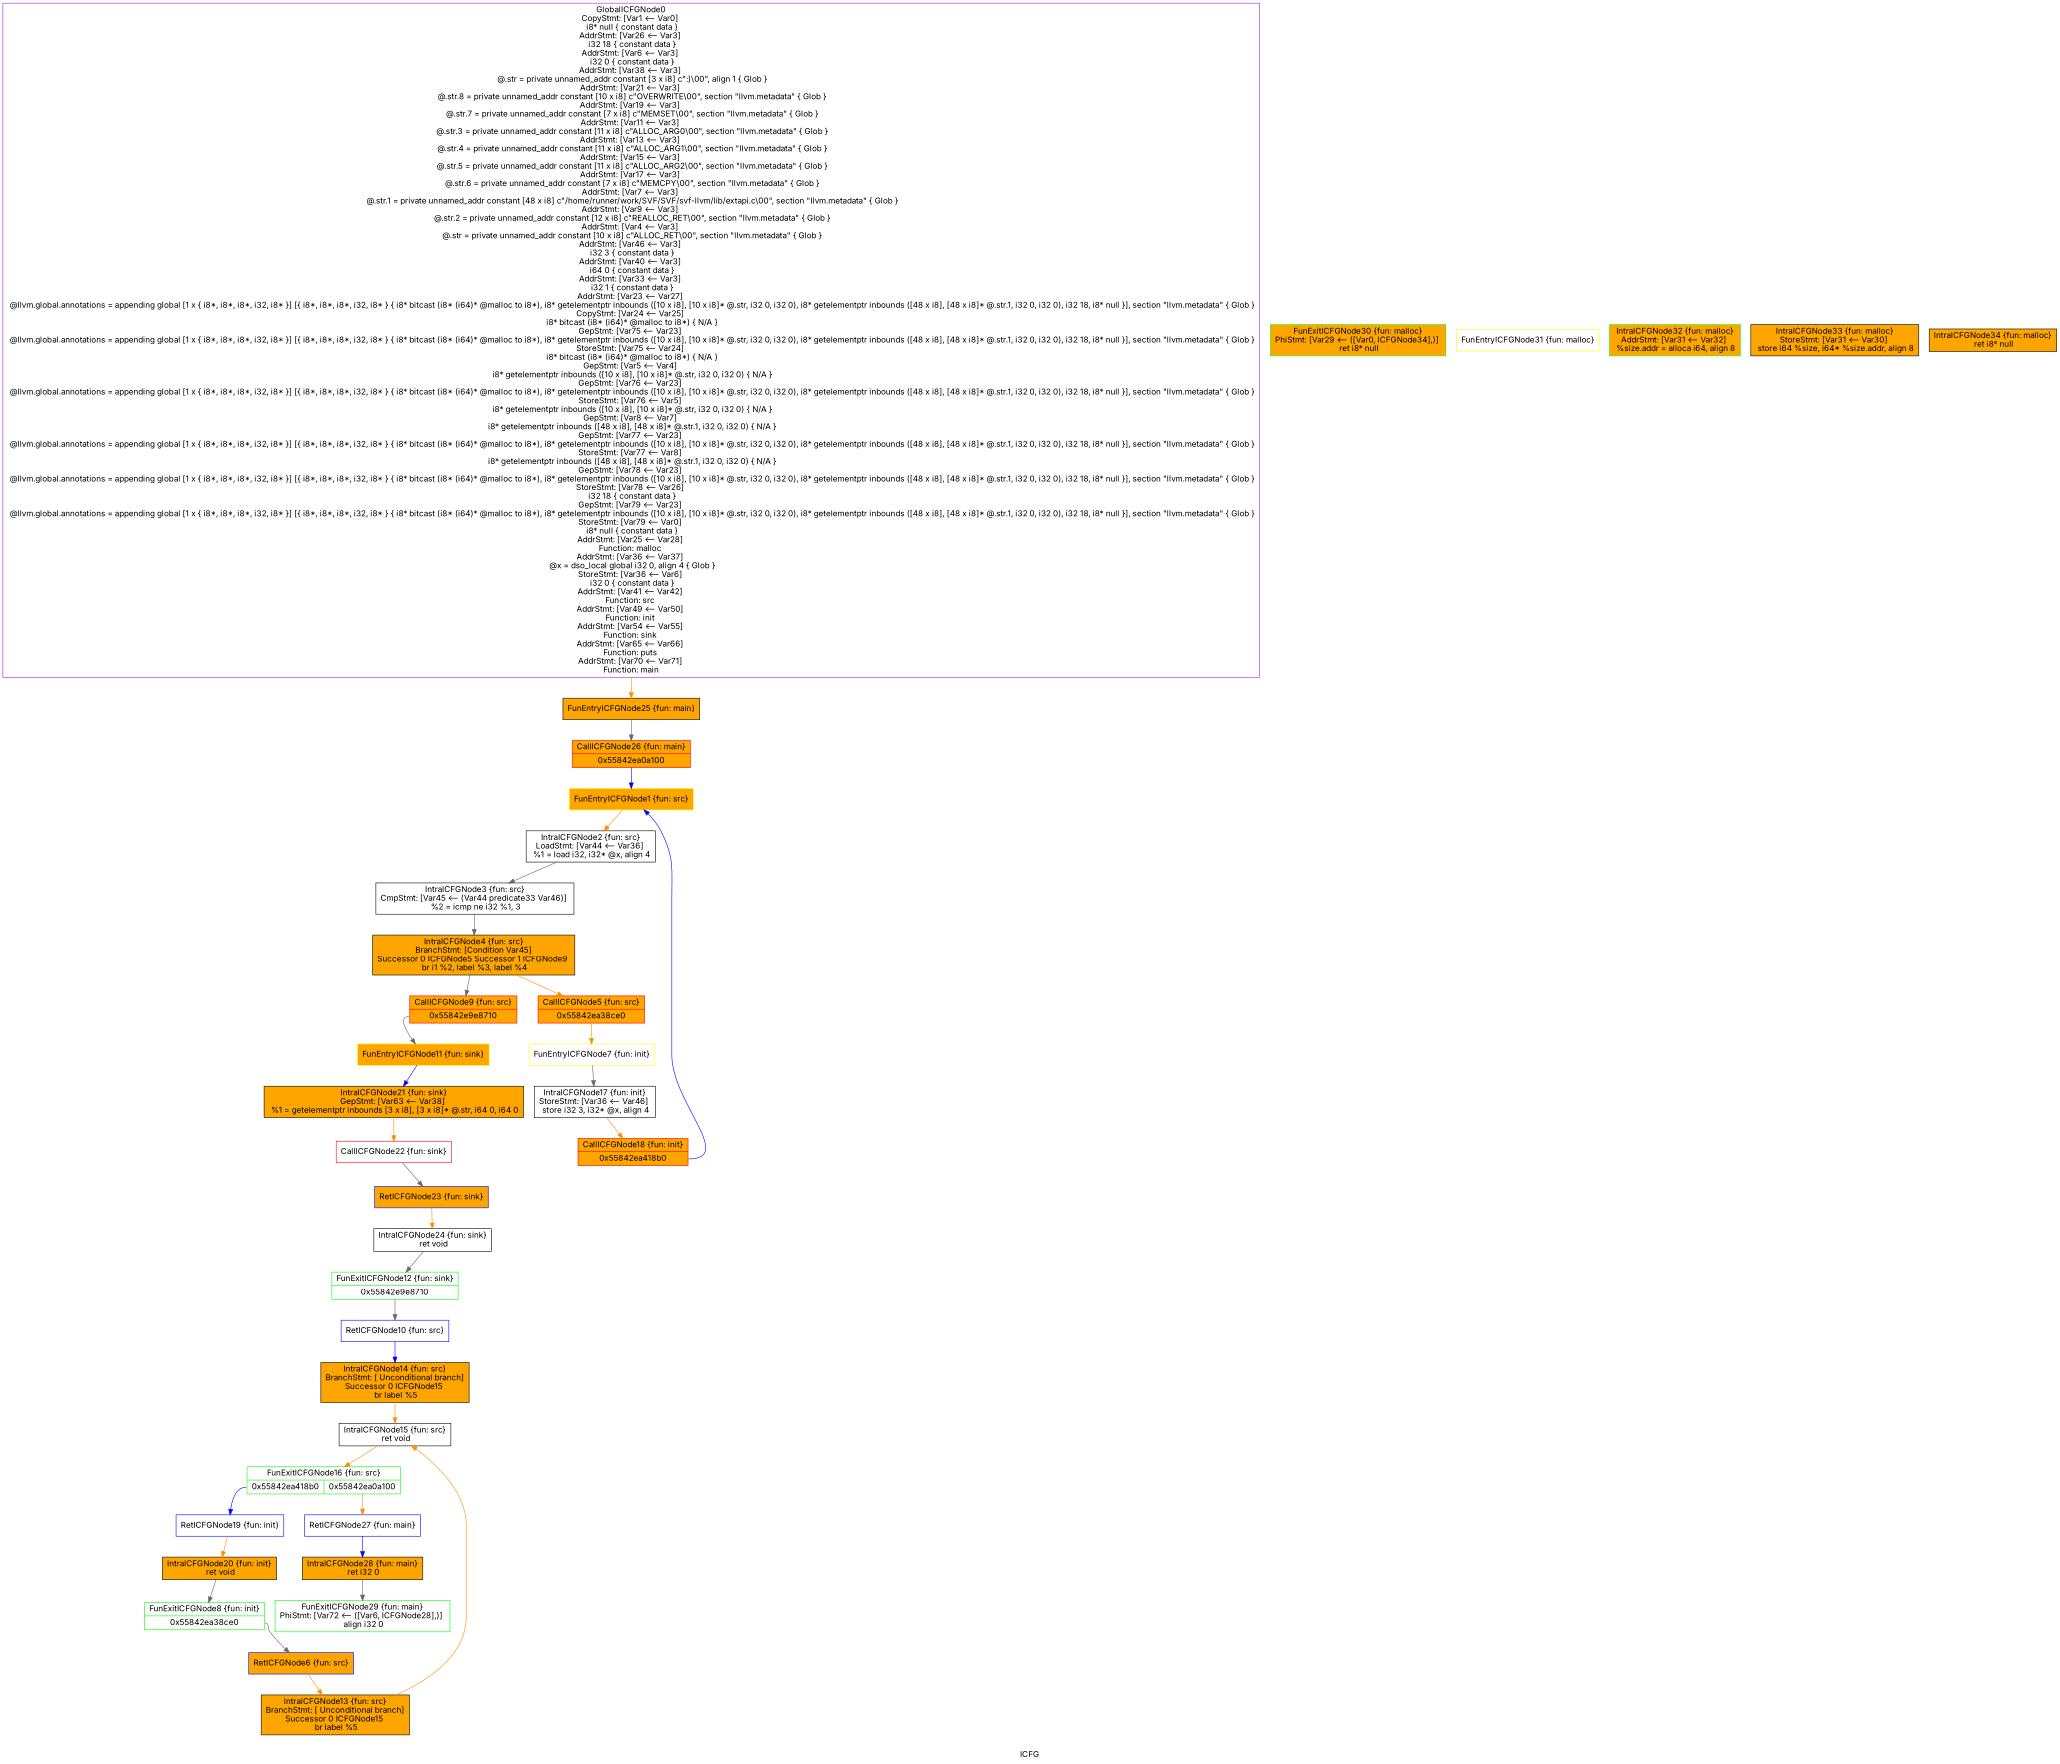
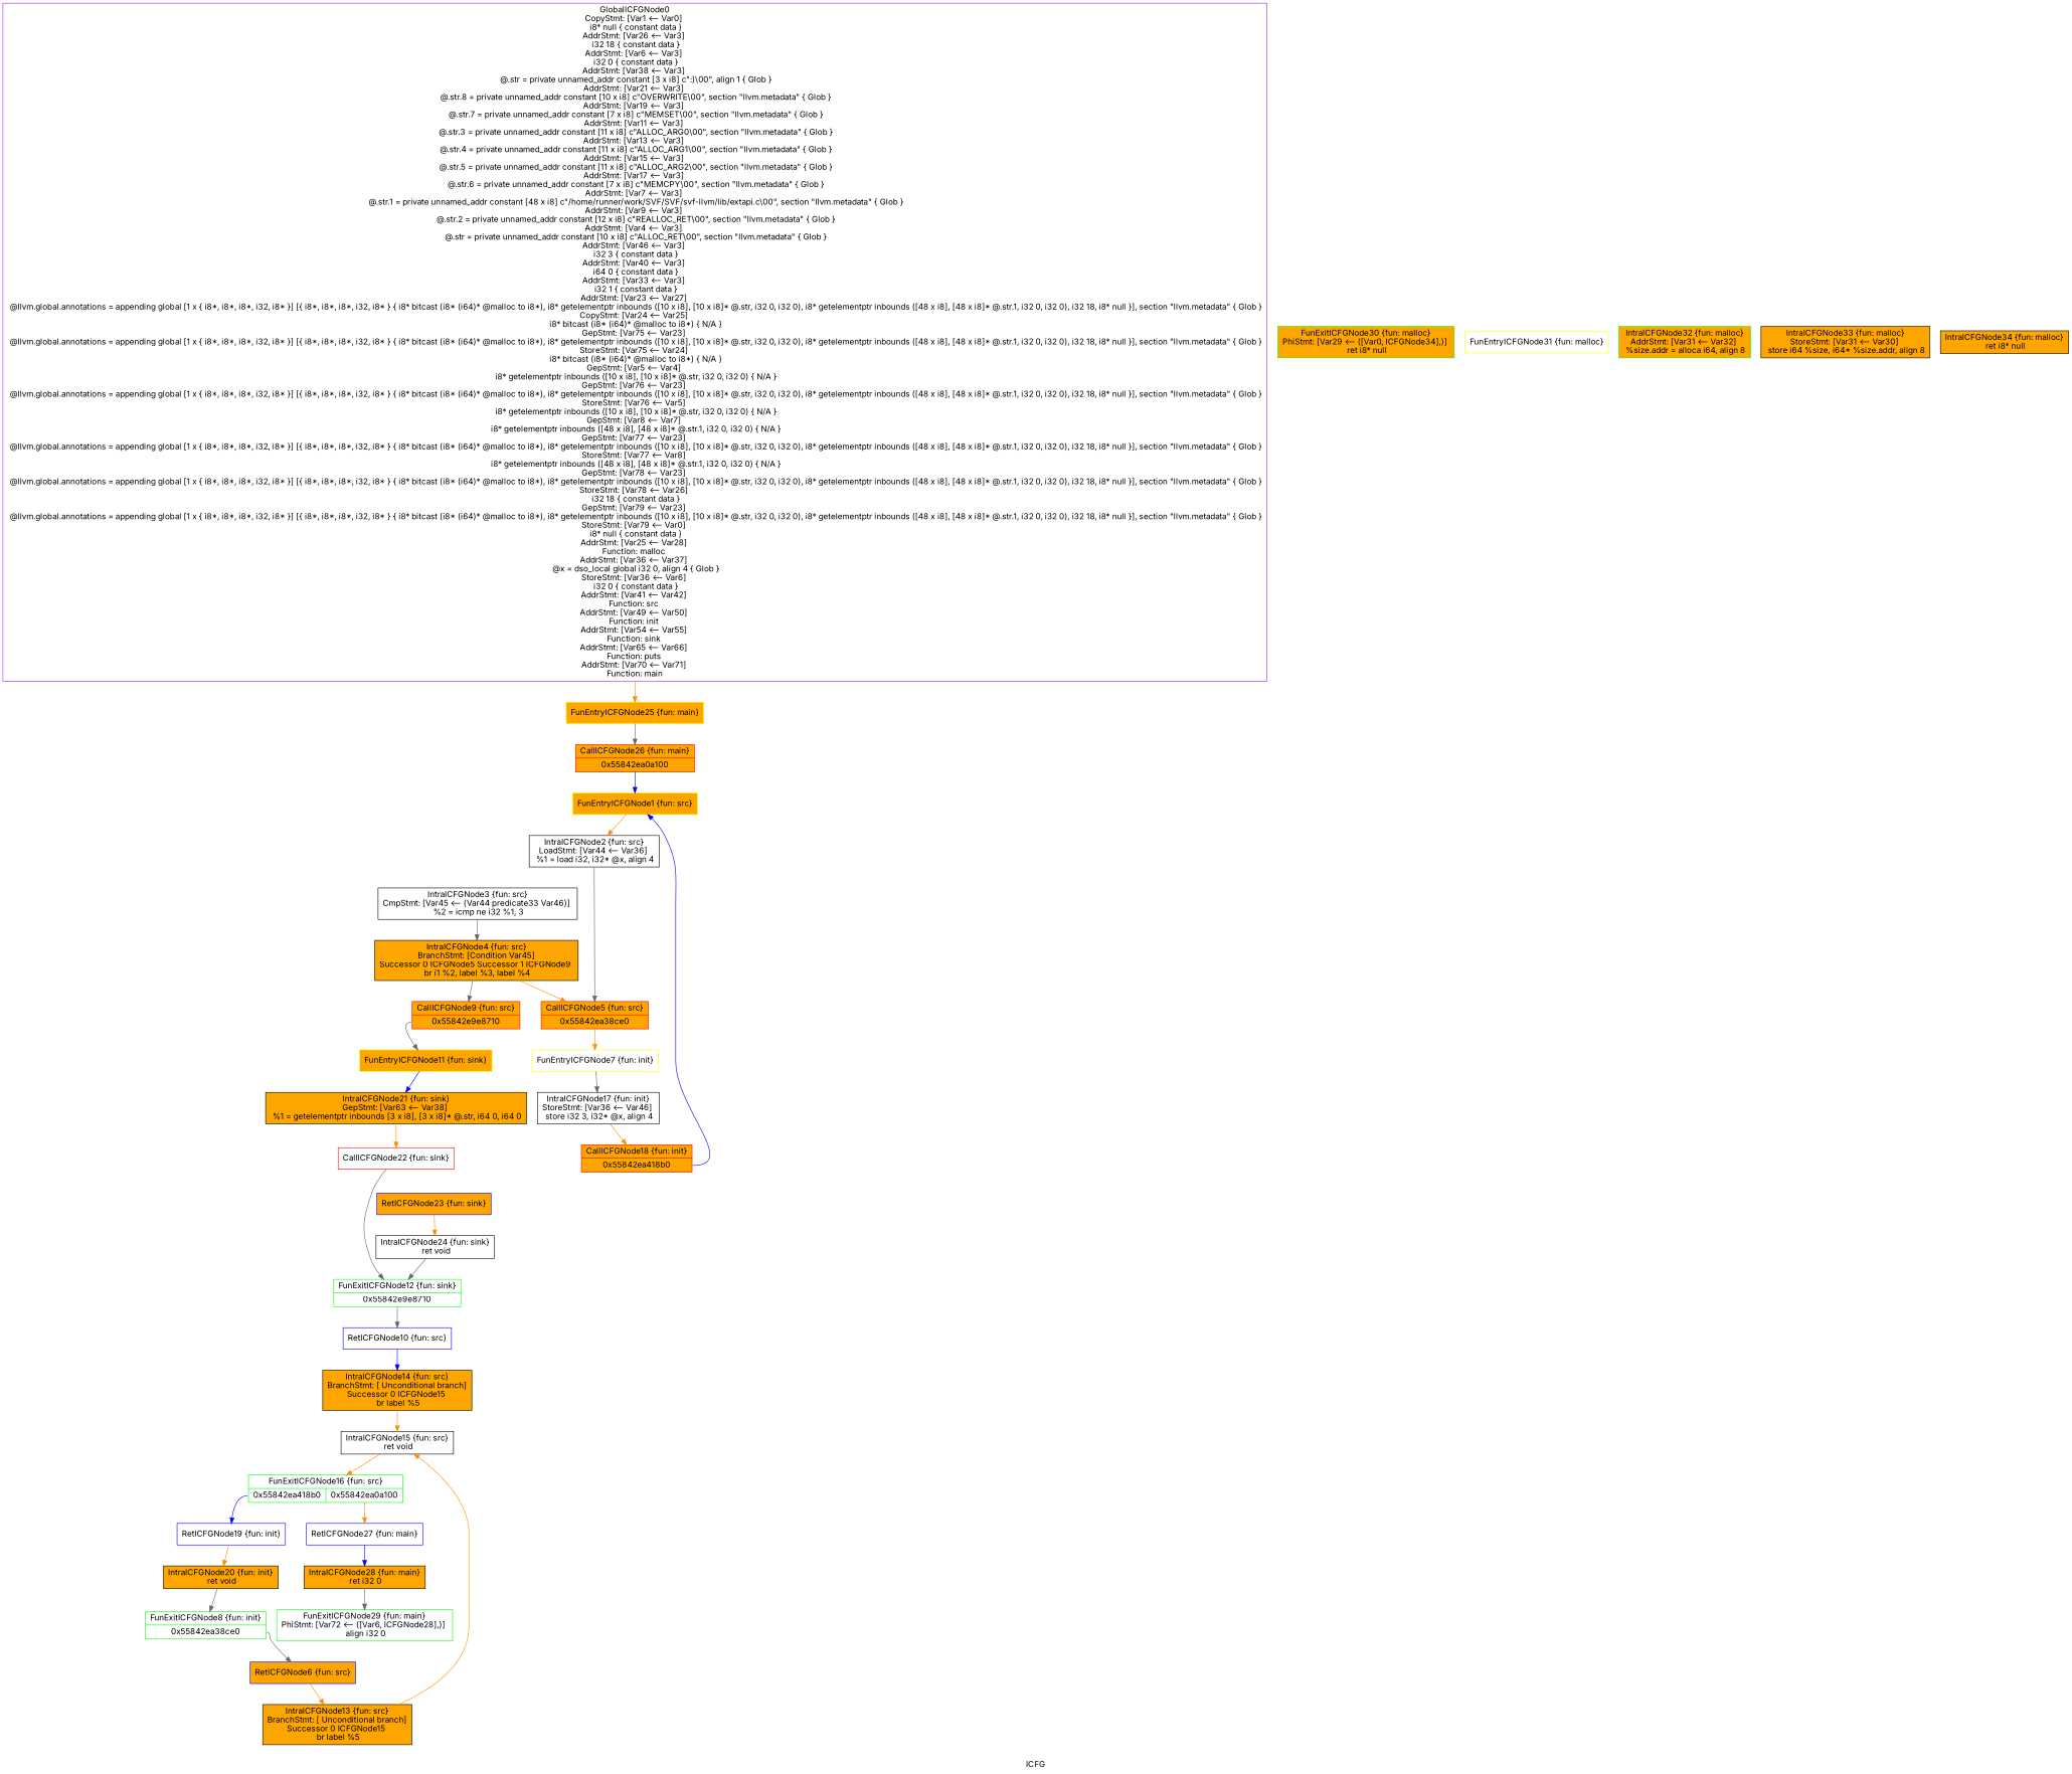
  digraph {
    fontname=Inter
    label=ICFG
    node [color=black fillcolor=orange fontname=Inter shape=record style=filled]
    edge [color=darkorange fontname=Inter style=solid]
    n1 [color=purple fillcolor=white label="{GlobalICFGNode0\nCopyStmt: [Var1 \<-- Var0]  \n i8* null \{ constant data \}\nAddrStmt: [Var26 \<-- Var3]  \n i32 18 \{ constant data \}\nAddrStmt: [Var6 \<-- Var3]  \n i32 0 \{ constant data \}\nAddrStmt: [Var38 \<-- Var3]  \n @.str = private unnamed_addr constant [3 x i8] c\":)\\00\", align 1 \{ Glob  \}\nAddrStmt: [Var21 \<-- Var3]  \n @.str.8 = private unnamed_addr constant [10 x i8] c\"OVERWRITE\\00\", section \"llvm.metadata\" \{ Glob  \}\nAddrStmt: [Var19 \<-- Var3]  \n @.str.7 = private unnamed_addr constant [7 x i8] c\"MEMSET\\00\", section \"llvm.metadata\" \{ Glob  \}\nAddrStmt: [Var11 \<-- Var3]  \n @.str.3 = private unnamed_addr constant [11 x i8] c\"ALLOC_ARG0\\00\", section \"llvm.metadata\" \{ Glob  \}\nAddrStmt: [Var13 \<-- Var3]  \n @.str.4 = private unnamed_addr constant [11 x i8] c\"ALLOC_ARG1\\00\", section \"llvm.metadata\" \{ Glob  \}\nAddrStmt: [Var15 \<-- Var3]  \n @.str.5 = private unnamed_addr constant [11 x i8] c\"ALLOC_ARG2\\00\", section \"llvm.metadata\" \{ Glob  \}\nAddrStmt: [Var17 \<-- Var3]  \n @.str.6 = private unnamed_addr constant [7 x i8] c\"MEMCPY\\00\", section \"llvm.metadata\" \{ Glob  \}\nAddrStmt: [Var7 \<-- Var3]  \n @.str.1 = private unnamed_addr constant [48 x i8] c\"/home/runner/work/SVF/SVF/svf-llvm/lib/extapi.c\\00\", section \"llvm.metadata\" \{ Glob  \}\nAddrStmt: [Var9 \<-- Var3]  \n @.str.2 = private unnamed_addr constant [12 x i8] c\"REALLOC_RET\\00\", section \"llvm.metadata\" \{ Glob  \}\nAddrStmt: [Var4 \<-- Var3]  \n @.str = private unnamed_addr constant [10 x i8] c\"ALLOC_RET\\00\", section \"llvm.metadata\" \{ Glob  \}\nAddrStmt: [Var46 \<-- Var3]  \n i32 3 \{ constant data \}\nAddrStmt: [Var40 \<-- Var3]  \n i64 0 \{ constant data \}\nAddrStmt: [Var33 \<-- Var3]  \n i32 1 \{ constant data \}\nAddrStmt: [Var23 \<-- Var27]  \n @llvm.global.annotations = appending global [1 x \{ i8*, i8*, i8*, i32, i8* \}] [\{ i8*, i8*, i8*, i32, i8* \} \{ i8* bitcast (i8* (i64)* @malloc to i8*), i8* getelementptr inbounds ([10 x i8], [10 x i8]* @.str, i32 0, i32 0), i8* getelementptr inbounds ([48 x i8], [48 x i8]* @.str.1, i32 0, i32 0), i32 18, i8* null \}], section \"llvm.metadata\" \{ Glob  \}\nCopyStmt: [Var24 \<-- Var25]  \n i8* bitcast (i8* (i64)* @malloc to i8*) \{ N/A \}\nGepStmt: [Var75 \<-- Var23]  \n @llvm.global.annotations = appending global [1 x \{ i8*, i8*, i8*, i32, i8* \}] [\{ i8*, i8*, i8*, i32, i8* \} \{ i8* bitcast (i8* (i64)* @malloc to i8*), i8* getelementptr inbounds ([10 x i8], [10 x i8]* @.str, i32 0, i32 0), i8* getelementptr inbounds ([48 x i8], [48 x i8]* @.str.1, i32 0, i32 0), i32 18, i8* null \}], section \"llvm.metadata\" \{ Glob  \}\nStoreStmt: [Var75 \<-- Var24]  \n i8* bitcast (i8* (i64)* @malloc to i8*) \{ N/A \}\nGepStmt: [Var5 \<-- Var4]  \n i8* getelementptr inbounds ([10 x i8], [10 x i8]* @.str, i32 0, i32 0) \{ N/A \}\nGepStmt: [Var76 \<-- Var23]  \n @llvm.global.annotations = appending global [1 x \{ i8*, i8*, i8*, i32, i8* \}] [\{ i8*, i8*, i8*, i32, i8* \} \{ i8* bitcast (i8* (i64)* @malloc to i8*), i8* getelementptr inbounds ([10 x i8], [10 x i8]* @.str, i32 0, i32 0), i8* getelementptr inbounds ([48 x i8], [48 x i8]* @.str.1, i32 0, i32 0), i32 18, i8* null \}], section \"llvm.metadata\" \{ Glob  \}\nStoreStmt: [Var76 \<-- Var5]  \n i8* getelementptr inbounds ([10 x i8], [10 x i8]* @.str, i32 0, i32 0) \{ N/A \}\nGepStmt: [Var8 \<-- Var7]  \n i8* getelementptr inbounds ([48 x i8], [48 x i8]* @.str.1, i32 0, i32 0) \{ N/A \}\nGepStmt: [Var77 \<-- Var23]  \n @llvm.global.annotations = appending global [1 x \{ i8*, i8*, i8*, i32, i8* \}] [\{ i8*, i8*, i8*, i32, i8* \} \{ i8* bitcast (i8* (i64)* @malloc to i8*), i8* getelementptr inbounds ([10 x i8], [10 x i8]* @.str, i32 0, i32 0), i8* getelementptr inbounds ([48 x i8], [48 x i8]* @.str.1, i32 0, i32 0), i32 18, i8* null \}], section \"llvm.metadata\" \{ Glob  \}\nStoreStmt: [Var77 \<-- Var8]  \n i8* getelementptr inbounds ([48 x i8], [48 x i8]* @.str.1, i32 0, i32 0) \{ N/A \}\nGepStmt: [Var78 \<-- Var23]  \n @llvm.global.annotations = appending global [1 x \{ i8*, i8*, i8*, i32, i8* \}] [\{ i8*, i8*, i8*, i32, i8* \} \{ i8* bitcast (i8* (i64)* @malloc to i8*), i8* getelementptr inbounds ([10 x i8], [10 x i8]* @.str, i32 0, i32 0), i8* getelementptr inbounds ([48 x i8], [48 x i8]* @.str.1, i32 0, i32 0), i32 18, i8* null \}], section \"llvm.metadata\" \{ Glob  \}\nStoreStmt: [Var78 \<-- Var26]  \n i32 18 \{ constant data \}\nGepStmt: [Var79 \<-- Var23]  \n @llvm.global.annotations = appending global [1 x \{ i8*, i8*, i8*, i32, i8* \}] [\{ i8*, i8*, i8*, i32, i8* \} \{ i8* bitcast (i8* (i64)* @malloc to i8*), i8* getelementptr inbounds ([10 x i8], [10 x i8]* @.str, i32 0, i32 0), i8* getelementptr inbounds ([48 x i8], [48 x i8]* @.str.1, i32 0, i32 0), i32 18, i8* null \}], section \"llvm.metadata\" \{ Glob  \}\nStoreStmt: [Var79 \<-- Var0]  \n i8* null \{ constant data \}\nAddrStmt: [Var25 \<-- Var28]  \nFunction: malloc \nAddrStmt: [Var36 \<-- Var37]  \n @x = dso_local global i32 0, align 4 \{ Glob  \}\nStoreStmt: [Var36 \<-- Var6]  \n i32 0 \{ constant data \}\nAddrStmt: [Var41 \<-- Var42]  \nFunction: src \nAddrStmt: [Var49 \<-- Var50]  \nFunction: init \nAddrStmt: [Var54 \<-- Var55]  \nFunction: sink \nAddrStmt: [Var65 \<-- Var66]  \nFunction: puts \nAddrStmt: [Var70 \<-- Var71]  \nFunction: main }"]
-   n2 [label="{FunEntryICFGNode25 \{fun: main\}}"]
+   n2 [color=yellow label="{FunEntryICFGNode25 \{fun: main\}}"]
    n3 [color=red label="{CallICFGNode26 \{fun: main\}|{<s0>0x55842ea0a100}}"]
    n4 [color=yellow label="{FunEntryICFGNode1 \{fun: src\}}"]
    n5 [fillcolor=white label="{IntraICFGNode2 \{fun: src\}\nLoadStmt: [Var44 \<-- Var36]  \n   %1 = load i32, i32* @x, align 4 }"]
    n6 [fillcolor=white label="{IntraICFGNode3 \{fun: src\}\nCmpStmt: [Var45 \<-- (Var44 predicate33 Var46)]  \n   %2 = icmp ne i32 %1, 3 }"]
    n7 [label="{IntraICFGNode4 \{fun: src\}\nBranchStmt: [Condition Var45]\nSuccessor 0 ICFGNode5   Successor 1 ICFGNode9   \n   br i1 %2, label %3, label %4 }"]
    n8 [color=red label="{CallICFGNode5 \{fun: src\}|{<s0>0x55842ea38ce0}}"]
    n9 [color=red label="{CallICFGNode9 \{fun: src\}|{<s0>0x55842e9e8710}}"]
    n10 [color=yellow fillcolor=white label="{FunEntryICFGNode7 \{fun: init\}}"]
    n11 [color=yellow label="{FunEntryICFGNode11 \{fun: sink\}}"]
    n12 [fillcolor=white label="{IntraICFGNode17 \{fun: init\}\nStoreStmt: [Var36 \<-- Var46]  \n   store i32 3, i32* @x, align 4 }"]
    n13 [label="{IntraICFGNode21 \{fun: sink\}\nGepStmt: [Var63 \<-- Var38]  \n   %1 = getelementptr inbounds [3 x i8], [3 x i8]* @.str, i64 0, i64 0 }"]
    n14 [color=red label="{CallICFGNode18 \{fun: init\}|{<s0>0x55842ea418b0}}"]
    n15 [color=blue label="{RetICFGNode6 \{fun: src\}}"]
    n16 [label="{IntraICFGNode13 \{fun: src\}\nBranchStmt: [ Unconditional branch]\nSuccessor 0 ICFGNode15   \n   br label %5 }"]
    n17 [fillcolor=white label="{IntraICFGNode15 \{fun: src\}\n   ret void }"]
    n18 [color=green fillcolor=white label="{FunExitICFGNode16 \{fun: src\}|{<s0>0x55842ea418b0|<s1>0x55842ea0a100}}"]
    n19 [color=green fillcolor=white label="{FunExitICFGNode8 \{fun: init\}|{<s0>0x55842ea38ce0}}"]
    n20 [color=red fillcolor=white label="{CallICFGNode22 \{fun: sink\}}"]
    n21 [color=blue fillcolor=white label="{RetICFGNode10 \{fun: src\}}"]
    n22 [label="{IntraICFGNode14 \{fun: src\}\nBranchStmt: [ Unconditional branch]\nSuccessor 0 ICFGNode15   \n   br label %5 }"]
    n23 [color=blue label="{RetICFGNode23 \{fun: sink\}}"]
    n24 [color=green fillcolor=white label="{FunExitICFGNode12 \{fun: sink\}|{<s0>0x55842e9e8710}}"]
    n25 [color=blue fillcolor=white label="{RetICFGNode19 \{fun: init\}}"]
    n26 [color=blue fillcolor=white label="{RetICFGNode27 \{fun: main\}}"]
    n27 [label="{IntraICFGNode20 \{fun: init\}\n   ret void }"]
    n28 [label="{IntraICFGNode28 \{fun: main\}\n   ret i32 0 }"]
    n29 [color=green fillcolor=white label="{FunExitICFGNode29 \{fun: main\}\nPhiStmt: [Var72 \<-- ([Var6, ICFGNode28],)]  \n   align i32 0 }"]
    n30 [fillcolor=white label="{IntraICFGNode24 \{fun: sink\}\n   ret void }"]
    n31 [color=green label="{FunExitICFGNode30 \{fun: malloc\}\nPhiStmt: [Var29 \<-- ([Var0, ICFGNode34],)]  \n   ret i8* null }"]
    n32 [color=yellow fillcolor=white label="{FunEntryICFGNode31 \{fun: malloc\}}"]
    n33 [color=green label="{IntraICFGNode32 \{fun: malloc\}\nAddrStmt: [Var31 \<-- Var32]  \n   %size.addr = alloca i64, align 8 }"]
    n34 [label="{IntraICFGNode33 \{fun: malloc\}\nStoreStmt: [Var31 \<-- Var30]  \n   store i64 %size, i64* %size.addr, align 8 }"]
    n35 [label="{IntraICFGNode34 \{fun: malloc\}\n   ret i8* null }"]
    n1 -> n2
    n2 -> n3 [color=gray40]
    n3 -> n4 [color=blue tailport=s0]
    n4 -> n5
-   n5 -> n6 [color=gray40]
+   n5 -> n8 [color=gray40]
    n6 -> n7 [color=gray40]
    n7 -> n8
    n7 -> n9 [color=gray40]
    n8 -> n10 [tailport=s0]
    n9 -> n11 [color=gray40 tailport=s0]
    n10 -> n12 [color=gray40]
    n11 -> n13 [color=blue]
    n12 -> n14
    n13 -> n20
    n14 -> n4 [color=blue tailport=s0]
    n15 -> n16
    n16 -> n17
    n17 -> n18
    n18 -> n25 [color=blue tailport=s0]
    n18 -> n26 [tailport=s1]
    n19 -> n15 [color=gray40 tailport=s0]
-   n20 -> n23 [color=gray40]
+   n20 -> n24 [color=gray40]
    n21 -> n22 [color=blue]
    n22 -> n17
    n23 -> n30
    n24 -> n21 [color=gray40 tailport=s0]
    n25 -> n27
    n26 -> n28 [color=blue]
    n27 -> n19 [color=gray40]
    n28 -> n29 [color=gray40]
    n30 -> n24 [color=gray40]
  }
